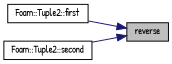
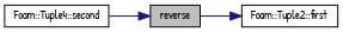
  digraph {
    fontname="Patrick Hand"
    rankdir=LR
    node [color=black fontname="Patrick Hand" fontsize=10 shape=record]
    edge [color=midnightblue fontname="Patrick Hand" fontsize=10 labelfontname=Helvetica labelfontsize=10 style=solid]
    n1 [fillcolor=grey75 fontcolor=black height=0.2 label=reverse style=filled width=0.4]
    n2 [height=0.2 label="Foam::Tuple2::first" width=0.4]
-   n3 [height=0.2 label="Foam::Tuple2::second" width=0.4]
-   n2 -> n1
+   n3 [height=0.2 label="Foam::Tuple4::second" width=0.4]
+   n1 -> n2
    n3 -> n1
  }
